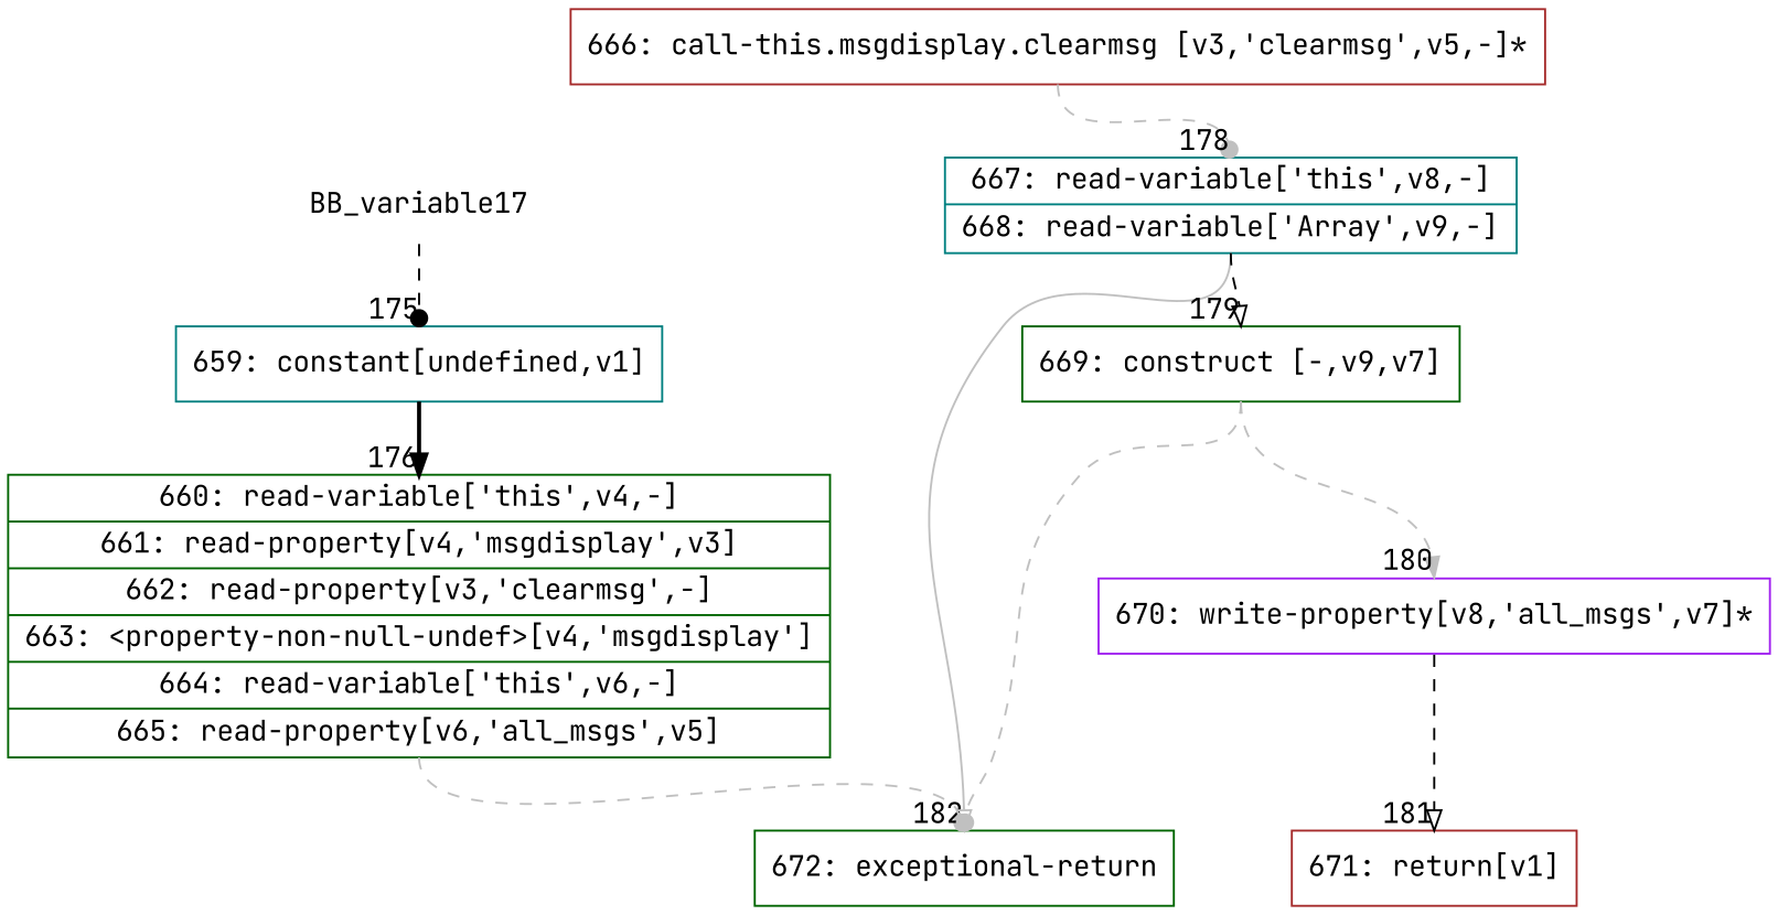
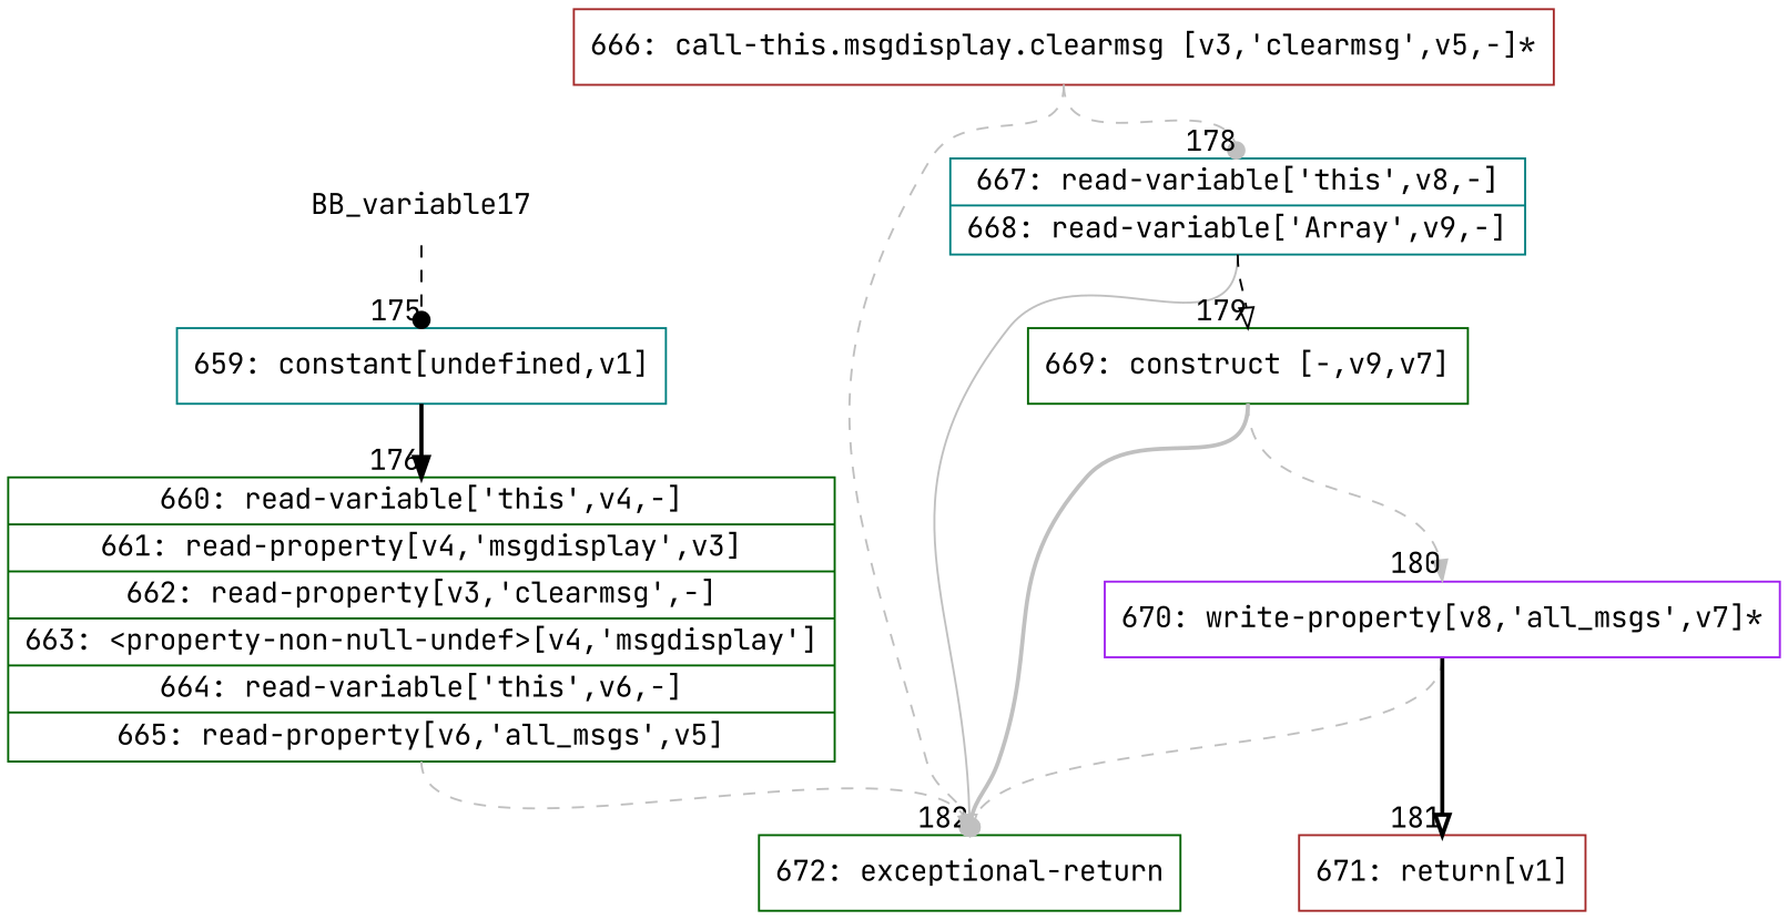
  digraph {
    fontname="JetBrains Mono"
    rankdir=TD
    node [color=teal fontname="JetBrains Mono" shape=record]
    edge [arrowhead=dot fontname="JetBrains Mono" headport=n style=dashed tailport=s color=gray]
    n1 [label=BB_variable17 shape=none]
    n2 [label="{659: constant[undefined,v1]}"]
    n3 [color=darkgreen label="{660: read-variable['this',v4,-]|661: read-property[v4,'msgdisplay',v3]|662: read-property[v3,'clearmsg',-]|663: \<property-non-null-undef\>[v4,'msgdisplay']|664: read-variable['this',v6,-]|665: read-property[v6,'all_msgs',v5]}"]
    n4 [color=darkgreen label="{672: exceptional-return}"]
    n5 [color=brown label="{666: call-this.msgdisplay.clearmsg [v3,'clearmsg',v5,-]*}"]
    n6 [label="{667: read-variable['this',v8,-]|668: read-variable['Array',v9,-]}"]
    n7 [color=darkgreen label="{669: construct [-,v9,v7]}"]
    n8 [color=purple label="{670: write-property[v8,'all_msgs',v7]*}"]
    n9 [color=brown label="{671: return[v1]}"]
    n1 -> n2 [headlabel="    175" color=""]
    n2 -> n3 [arrowhead=normal headlabel="      176" style=bold color=""]
    n3 -> n4 [headlabel="      182"]
+   n5 -> n4 [arrowhead=normal]
    n5 -> n6 [headlabel="      178"]
    n6 -> n4 [arrowhead=onormal style=solid]
    n6 -> n7 [arrowhead=onormal headlabel="      179" color=""]
-   n7 -> n4
+   n7 -> n4 [style=bold]
    n7 -> n8 [arrowhead=normal headlabel="      180"]
-   n8 -> n9 [arrowhead=onormal headlabel="      181" color=""]
+   n8 -> n4
+   n8 -> n9 [arrowhead=onormal headlabel="      181" style=bold color=""]
  }
